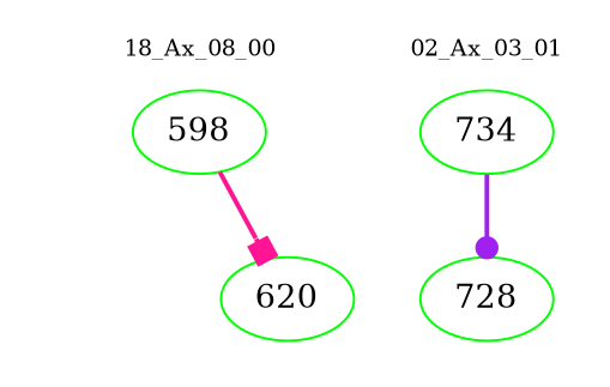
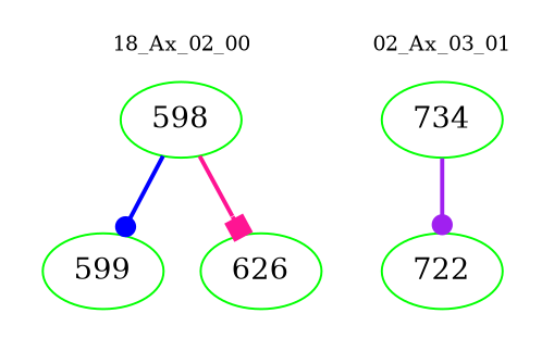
  digraph {
    node [color=green]
    edge [arrowhead=dot style=bold]
    n1 [label=598]
-   n3 [label=620]
+   n2 [label=599]
+   n3 [label=626]
    n4 [label=734]
-   n5 [label=728]
+   n5 [label=722]
    subgraph cluster_1 {
      color=white
      fontsize=10
-     label="18_Ax_08_00"
+     label="18_Ax_02_00"
      n1
+     n2
      n3
    }
    subgraph cluster_2 {
      color=white
      fontsize=10
      label="02_Ax_03_01"
      n4
      n5
    }
+   n1 -> n2 [color=blue]
    n1 -> n3 [arrowhead=box color=deeppink]
    n4 -> n5 [color=purple]
  }
